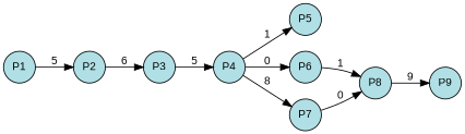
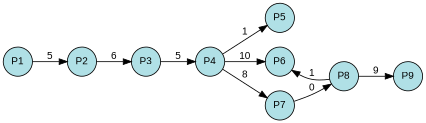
  digraph {
    rankdir=LR
    splines=true
    node [fillcolor=powderblue fixedsize=true fontcolor=black fontname=arial fontsize=12 margin=0 shape=circle style=filled]
    edge [fontcolor=black fontname=arial fontsize=12 margin=0]
    n1 [label=P1 width=0.5]
    n2 [label=P2 width=0.5]
    n3 [label=P3 width=0.5]
    n4 [label=P4 width=0.5]
    n5 [label=P5 width=0.5]
    n6 [label=P6 width=0.5]
    n7 [label=P7 width=0.5]
    n8 [label=P8 width=0.5]
    n9 [label=P9 width=0.5]
    subgraph sub_1 {
      rank=same
      n1
    }
    subgraph sub_2 {
      rank=same
      n2
    }
    subgraph sub_3 {
      rank=same
      n3
    }
    subgraph sub_4 {
      rank=same
      n4
    }
    subgraph sub_5 {
      rank=same
      n5
      n6
      n7
    }
    subgraph sub_6 {
      rank=same
      n8
    }
    subgraph sub_7 {
      rank=same
      n9
    }
    n1 -> n2 [label=5]
    n2 -> n3 [label=6]
    n3 -> n4 [label=5]
    n4 -> n5 [label=1]
-   n4 -> n6 [label=0]
+   n4 -> n6 [label=10]
    n4 -> n7 [label=8]
-   n6 -> n8 [label=1]
+   n8 -> n6 [label=1]
    n7 -> n8 [label=0]
    n8 -> n9 [label=9]
  }
